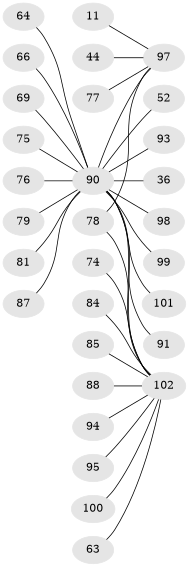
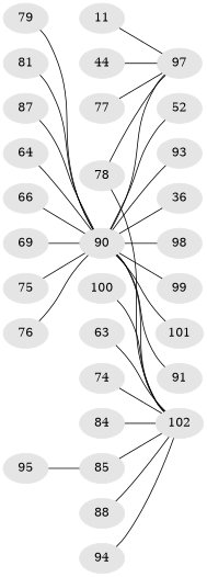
  graph {
    rankdir=LR
    node [color=gray90 style=filled]
    97 [super="+47+67+68+10"]
    11
    44
    63 [super="+54"]
    102 [super="+2+71+12+16+18+31+36+57+58"]
    64 [super="+53"]
    90 [super="+83+89+8+80+43+15+40+42+45+48+55+62"]
    91
    n9 [label=52]
    93
    n11 [label=36 super="+61"]
    98 [super="+59"]
    99 [super="+29"]
    101
    66
    69 [super="+20"]
    74
    75 [super="+32"]
    76 [super="+19+72"]
    77 [super="+39"]
    78 [super="+21"]
    79
    81
    84 [super="+73"]
    85
    87
    88 [super="+49+86"]
    94 [super="+24"]
    95 [super="+1"]
    100 [super="+60"]
    11 -- 97
    44 -- 97
    63 -- 102
    64 -- 90
    90 -- 97 [weight=4]
    90 -- 102 [weight=5]
    90 -- 91
    90 -- n9
    90 -- 93
    90 -- n11
    90 -- 98
    90 -- 99
    90 -- 101
    66 -- 90
    69 -- 90
    74 -- 102
    75 -- 90
    76 -- 90 [weight=4]
    77 -- 97
    78 -- 97
    78 -- 102
    79 -- 90
    81 -- 90
    84 -- 102
    85 -- 102
    87 -- 90
    88 -- 102 [weight=2]
    94 -- 102
-   95 -- 102 [weight=2]
+   95 -- 85 [weight=2]
    100 -- 102
  }
